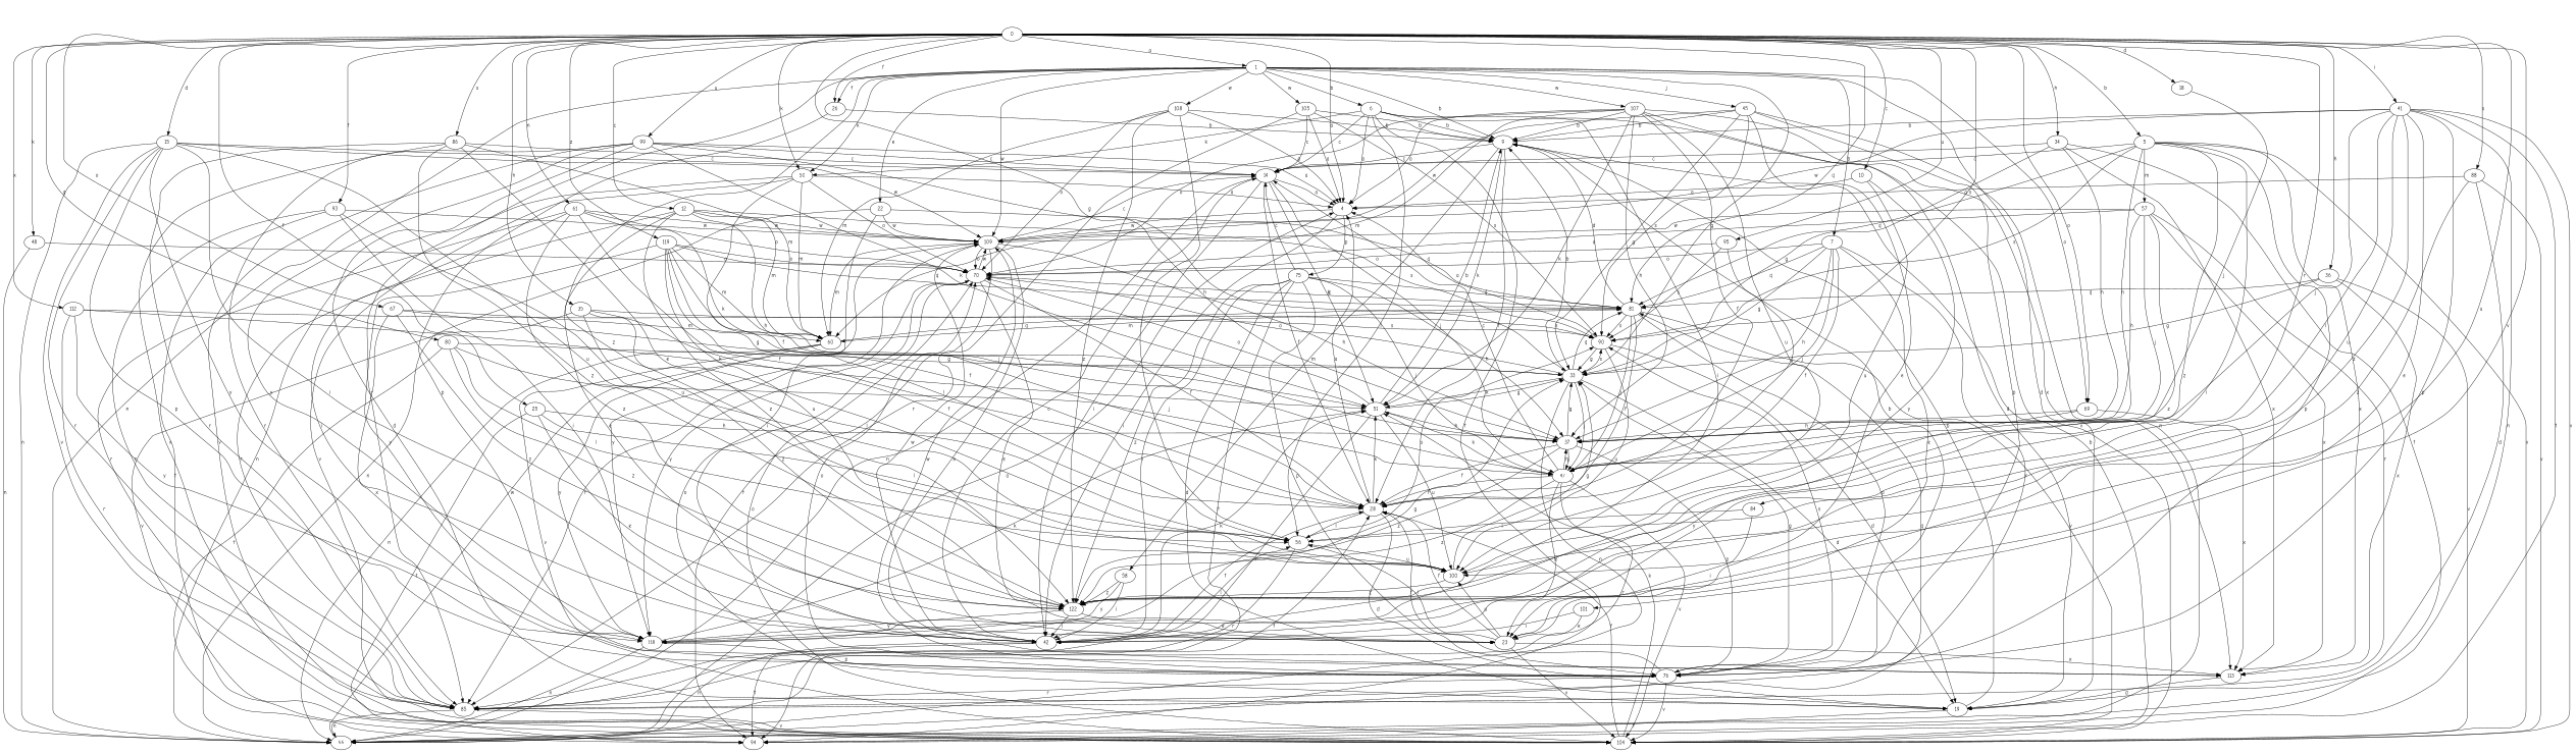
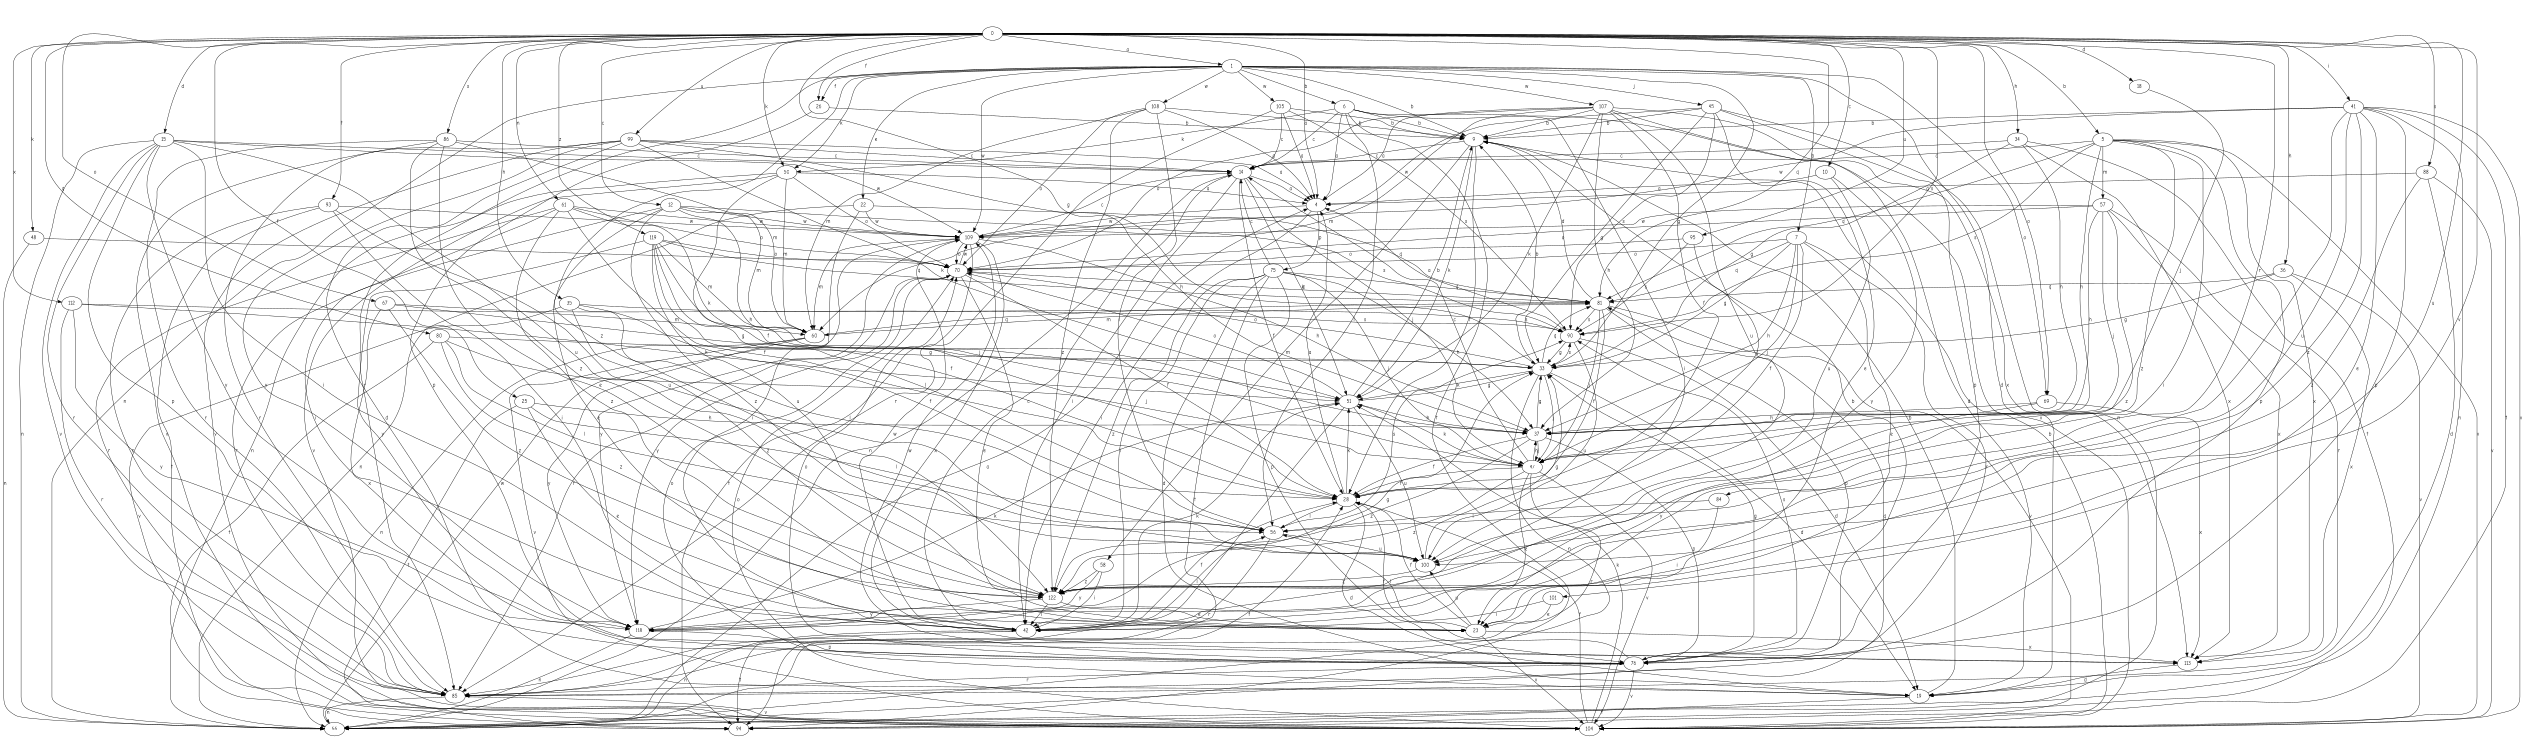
  strict digraph {
    fontname="Comic Neue"
    node [fontname="Comic Neue"]
    edge [fontname="Comic Neue"]
    0
    1
    4
    5
    10
    12
    15
    18
    25
    26
    33
    34
    35
    36
    41
    48
    50
    61
    67
    69
    80
    81
    84
    86
    88
    90
    93
    95
    99
    100
    101
    112
    119
    6
    7
    9
    19
    22
    45
    66
    85
    105
    107
    108
    109
    122
    42
    75
    14
    37
    57
    76
    104
    113
    118
    23
    60
    47
    56
    94
    70
    51
    28
    58
    0 -> 1 [label=a]
    0 -> 4 [label=a]
    0 -> 5 [label=b]
    0 -> 10 [label=c]
    0 -> 12 [label=c]
    0 -> 15 [label=d]
    0 -> 18 [label=d]
    0 -> 25 [label=f]
    0 -> 26 [label=f]
    0 -> 33 [label=g]
    0 -> 34 [label=h]
    0 -> 35 [label=h]
    0 -> 36 [label=h]
    0 -> 41 [label=i]
    0 -> 48 [label=k]
    0 -> 50 [label=k]
    0 -> 61 [label=n]
    0 -> 67 [label=o]
    0 -> 69 [label=o]
    0 -> 80 [label=q]
    0 -> 81 [label=q]
    0 -> 84 [label=r]
    0 -> 86 [label=s]
    0 -> 88 [label=s]
    0 -> 90 [label=s]
    0 -> 93 [label=t]
    0 -> 95 [label=u]
    0 -> 99 [label=u]
    0 -> 100 [label=u]
    0 -> 101 [label=v]
    0 -> 112 [label=x]
    0 -> 119 [label=z]
    1 -> 26 [label=f]
    1 -> 33 [label=g]
    1 -> 50 [label=k]
    1 -> 69 [label=o]
    1 -> 6 [label=b]
    1 -> 7 [label=b]
    1 -> 9 [label=b]
    1 -> 19 [label=d]
    1 -> 22 [label=e]
    1 -> 45 [label=j]
    1 -> 66 [label=n]
    1 -> 85 [label=r]
    1 -> 105 [label=w]
    1 -> 107 [label=w]
    1 -> 108 [label=w]
    1 -> 109 [label=w]
    1 -> 122 [label=z]
    4 -> 109 [label=w]
    4 -> 42 [label=i]
    4 -> 75 [label=p]
    5 -> 81 [label=q]
    5 -> 90 [label=s]
    5 -> 122 [label=z]
    5 -> 42 [label=i]
    5 -> 14 [label=c]
    5 -> 37 [label=h]
    5 -> 57 [label=m]
    5 -> 76 [label=p]
    5 -> 104 [label=v]
    5 -> 113 [label=x]
    10 -> 4 [label=a]
    10 -> 100 [label=u]
    10 -> 118 [label=y]
    12 -> 90 [label=s]
    12 -> 85 [label=r]
    12 -> 109 [label=w]
    12 -> 122 [label=z]
    12 -> 37 [label=h]
    12 -> 23 [label=e]
    12 -> 60 [label=m]
    15 -> 100 [label=u]
    15 -> 66 [label=n]
    15 -> 85 [label=r]
    15 -> 109 [label=w]
    15 -> 42 [label=i]
    15 -> 14 [label=c]
    15 -> 76 [label=p]
    15 -> 104 [label=v]
    15 -> 118 [label=y]
    18 -> 47 [label=j]
    25 -> 37 [label=h]
    25 -> 23 [label=e]
    25 -> 56 [label=l]
    25 -> 94 [label=t]
    26 -> 9 [label=b]
    26 -> 76 [label=p]
    33 -> 81 [label=q]
    33 -> 90 [label=s]
    33 -> 9 [label=b]
    33 -> 19 [label=d]
    33 -> 66 [label=n]
    33 -> 47 [label=j]
    33 -> 70 [label=o]
    33 -> 51 [label=k]
    34 -> 33 [label=g]
    34 -> 14 [label=c]
    34 -> 37 [label=h]
    34 -> 113 [label=x]
    34 -> 94 [label=t]
    35 -> 90 [label=s]
    35 -> 122 [label=z]
    35 -> 104 [label=v]
    35 -> 56 [label=l]
    35 -> 28 [label=f]
    36 -> 33 [label=g]
    36 -> 81 [label=q]
    36 -> 104 [label=v]
    36 -> 113 [label=x]
    41 -> 100 [label=u]
    41 -> 9 [label=b]
    41 -> 66 [label=n]
    41 -> 109 [label=w]
    41 -> 122 [label=z]
    41 -> 76 [label=p]
    41 -> 104 [label=v]
    41 -> 23 [label=e]
-   41 -> 47 [label=j]
    41 -> 56 [label=l]
    41 -> 94 [label=t]
    48 -> 66 [label=n]
    48 -> 70 [label=o]
    50 -> 4 [label=a]
    50 -> 66 [label=n]
    50 -> 104 [label=v]
    50 -> 60 [label=m]
    50 -> 70 [label=o]
    50 -> 28 [label=f]
    61 -> 85 [label=r]
    61 -> 109 [label=w]
    61 -> 122 [label=z]
    61 -> 42 [label=i]
    61 -> 70 [label=o]
    61 -> 51 [label=k]
    61 -> 28 [label=f]
    67 -> 33 [label=g]
    67 -> 122 [label=z]
    67 -> 113 [label=x]
    67 -> 60 [label=m]
    69 -> 37 [label=h]
    69 -> 113 [label=x]
    69 -> 118 [label=y]
    80 -> 33 [label=g]
    80 -> 122 [label=z]
    80 -> 47 [label=j]
    80 -> 56 [label=l]
    80 -> 94 [label=t]
    81 -> 90 [label=s]
    81 -> 9 [label=d]
    81 -> 76 [label=p]
    81 -> 104 [label=v]
    81 -> 60 [label=m]
    81 -> 47 [label=j]
    81 -> 28 [label=f]
    84 -> 42 [label=i]
    84 -> 56 [label=l]
    86 -> 85 [label=r]
    86 -> 122 [label=z]
    86 -> 14 [label=c]
    86 -> 104 [label=v]
-   86 -> 100 [label=e]
+   86 -> 23 [label=e]
    86 -> 60 [label=m]
    88 -> 4 [label=a]
    88 -> 19 [label=d]
    88 -> 122 [label=z]
    88 -> 104 [label=v]
    90 -> 4 [label=a]
    90 -> 33 [label=g]
    90 -> 100 [label=u]
    90 -> 19 [label=d]
    93 -> 100 [label=u]
    93 -> 85 [label=r]
    93 -> 109 [label=w]
    93 -> 42 [label=i]
    93 -> 94 [label=t]
    95 -> 90 [label=s]
    95 -> 47 [label=j]
    95 -> 70 [label=o]
    99 -> 4 [label=a]
    99 -> 19 [label=d]
    99 -> 85 [label=r]
    99 -> 14 [label=c]
    99 -> 37 [label=h]
    99 -> 104 [label=v]
    99 -> 118 [label=y]
    99 -> 51 [label=k]
    100 -> 33 [label=g]
    100 -> 122 [label=z]
    101 -> 42 [label=i]
    101 -> 23 [label=e]
    112 -> 90 [label=s]
    112 -> 85 [label=r]
    112 -> 118 [label=y]
    112 -> 51 [label=k]
    119 -> 81 [label=q]
    119 -> 100 [label=u]
    119 -> 118 [label=y]
    119 -> 60 [label=m]
    119 -> 47 [label=j]
    119 -> 56 [label=l]
    119 -> 70 [label=o]
    119 -> 28 [label=f]
    6 -> 4 [label=a]
    6 -> 50 [label=k]
    6 -> 9 [label=b]
    6 -> 42 [label=i]
    6 -> 14 [label=c]
    6 -> 104 [label=v]
    6 -> 56 [label=l]
    6 -> 94 [label=t]
    7 -> 33 [label=g]
    7 -> 81 [label=q]
    7 -> 85 [label=r]
    7 -> 37 [label=h]
    7 -> 23 [label=e]
    7 -> 47 [label=j]
    7 -> 70 [label=o]
    7 -> 28 [label=f]
    9 -> 14 [label=c]
    9 -> 51 [label=k]
    9 -> 28 [label=f]
    9 -> 58 [label=m]
    19 -> 9 [label=b]
    19 -> 94 [label=t]
    19 -> 70 [label=o]
    22 -> 81 [label=q]
    22 -> 66 [label=n]
    22 -> 109 [label=w]
    22 -> 42 [label=i]
    45 -> 33 [label=g]
    45 -> 90 [label=s]
    45 -> 9 [label=b]
    45 -> 66 [label=n]
    45 -> 109 [label=w]
    45 -> 76 [label=p]
    45 -> 23 [label=e]
    66 -> 4 [label=a]
    66 -> 81 [label=q]
    66 -> 109 [label=w]
    66 -> 28 [label=f]
    85 -> 66 [label=n]
    85 -> 104 [label=v]
    105 -> 4 [label=a]
    105 -> 90 [label=s]
    105 -> 9 [label=b]
    105 -> 85 [label=r]
    105 -> 14 [label=c]
    107 -> 4 [label=a]
    107 -> 100 [label=u]
    107 -> 9 [label=b]
    107 -> 19 [label=d]
    107 -> 37 [label=h]
    107 -> 113 [label=x]
    107 -> 60 [label=m]
    107 -> 70 [label=o]
    107 -> 51 [label=k]
    107 -> 28 [label=f]
    108 -> 4 [label=a]
    108 -> 9 [label=b]
    108 -> 122 [label=z]
    108 -> 60 [label=m]
    108 -> 56 [label=l]
    108 -> 70 [label=o]
    109 -> 14 [label=c]
    109 -> 37 [label=h]
    109 -> 113 [label=x]
    109 -> 118 [label=y]
    109 -> 60 [label=m]
    109 -> 94 [label=t]
    109 -> 70 [label=o]
    122 -> 42 [label=i]
    122 -> 118 [label=y]
    122 -> 23 [label=e]
    42 -> 66 [label=n]
    42 -> 109 [label=w]
    42 -> 14 [label=c]
    42 -> 56 [label=l]
    42 -> 94 [label=t]
    42 -> 51 [label=k]
    42 -> 28 [label=f]
    75 -> 81 [label=q]
    75 -> 19 [label=d]
    75 -> 122 [label=z]
    75 -> 42 [label=i]
    75 -> 14 [label=c]
    75 -> 37 [label=h]
    75 -> 76 [label=p]
    75 -> 47 [label=j]
    75 -> 94 [label=t]
    14 -> 4 [label=a]
    14 -> 66 [label=n]
    14 -> 42 [label=i]
    14 -> 47 [label=j]
    14 -> 51 [label=k]
    14 -> 28 [label=f]
    37 -> 33 [label=g]
    37 -> 122 [label=z]
    37 -> 76 [label=p]
    37 -> 47 [label=j]
    37 -> 28 [label=f]
    57 -> 85 [label=r]
    57 -> 109 [label=w]
    57 -> 122 [label=z]
    57 -> 37 [label=h]
    57 -> 113 [label=x]
    57 -> 47 [label=j]
    57 -> 70 [label=o]
    76 -> 33 [label=g]
    76 -> 90 [label=s]
    76 -> 9 [label=b]
    76 -> 85 [label=r]
    76 -> 109 [label=w]
    76 -> 104 [label=v]
    76 -> 70 [label=o]
    76 -> 28 [label=f]
    104 -> 9 [label=b]
    104 -> 70 [label=o]
    104 -> 51 [label=k]
    104 -> 28 [label=f]
    113 -> 19 [label=d]
    118 -> 33 [label=g]
    118 -> 66 [label=n]
    118 -> 76 [label=p]
    118 -> 51 [label=k]
    23 -> 100 [label=u]
    23 -> 104 [label=v]
    23 -> 113 [label=x]
    23 -> 56 [label=l]
    23 -> 28 [label=f]
    60 -> 81 [label=q]
    60 -> 66 [label=n]
    60 -> 104 [label=v]
    60 -> 118 [label=y]
    47 -> 85 [label=r]
    47 -> 122 [label=z]
    47 -> 14 [label=c]
    47 -> 37 [label=h]
    47 -> 104 [label=v]
    47 -> 23 [label=e]
    47 -> 51 [label=k]
    47 -> 28 [label=f]
    56 -> 90 [label=s]
    56 -> 100 [label=u]
    56 -> 85 [label=r]
    70 -> 81 [label=q]
    70 -> 85 [label=r]
    70 -> 109 [label=w]
    70 -> 118 [label=y]
    70 -> 23 [label=e]
    70 -> 28 [label=f]
    51 -> 33 [label=g]
    51 -> 100 [label=u]
    51 -> 9 [label=b]
    51 -> 85 [label=r]
    51 -> 37 [label=h]
    51 -> 70 [label=o]
    28 -> 4 [label=a]
    28 -> 19 [label=d]
    28 -> 56 [label=l]
    28 -> 51 [label=k]
    58 -> 122 [label=z]
    58 -> 42 [label=i]
    58 -> 118 [label=y]
  }
